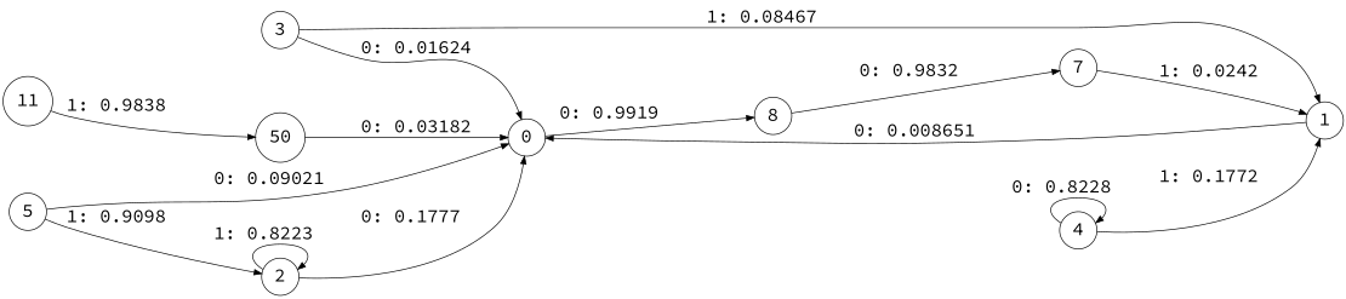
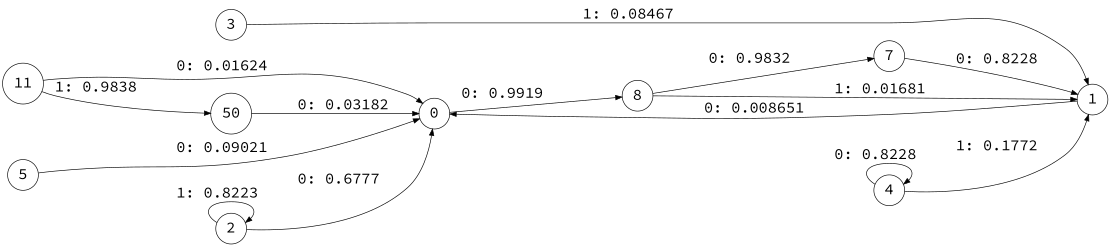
  digraph {
    fontname="Source Code Pro"
    rankdir=LR
    node [fontname="Source Code Pro" fontsize=24 shape=circle]
    edge [fontname="Source Code Pro" fontsize=24]
    0
    8
    1
    7
    11
    n6 [label=50]
    2
    3
    4
    5
    0 -> 8 [label="0: 0.9919   "]
+   8 -> 1 [label="1: 0.01681  "]
    8 -> 7 [label="0: 0.9832   "]
    1 -> 0 [label="0: 0.008651  "]
-   7 -> 1 [label="1: 0.0242   "]
-   3 -> 0 [label="0: 0.01624  "]
+   7 -> 1 [label="0: 0.8228   "]
+   11 -> 0 [label="0: 0.01624  "]
    11 -> n6 [label="1: 0.9838   "]
    n6 -> 0 [label="0: 0.03182  "]
-   2 -> 0 [label="0: 0.1777   "]
+   2 -> 0 [label="0: 0.6777   "]
    2 -> 2 [label="1: 0.8223   "]
    3 -> 1 [label="1: 0.08467  "]
    4 -> 1 [label="1: 0.1772   "]
    4 -> 4 [label="0: 0.8228   "]
    5 -> 0 [label="0: 0.09021  "]
-   5 -> 2 [label="1: 0.9098   "]
  }
